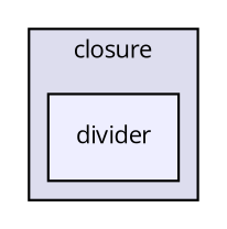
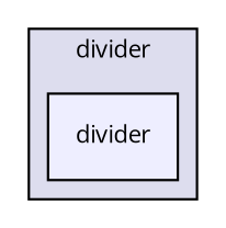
  digraph {
    compound=true
    fontname="Open Sans"
    n1 [fillcolor="#eeeeff" fontname="Open Sans" fontsize=10 label=divider pencolor=black shape=box style=filled]
    subgraph cluster_1 {
      bgcolor="#ddddee"
      fontsize=10
-     label=closure
+     label=divider
      pencolor=black
      n1
    }
  }
